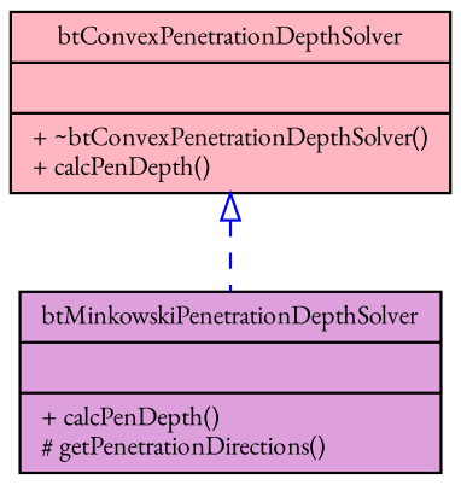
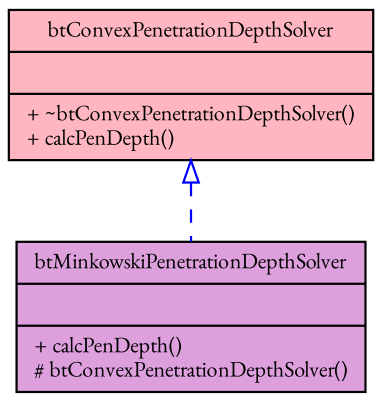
  digraph {
    fontname="EB Garamond"
    node [color=black fontname="EB Garamond" fontsize=10 shape=record style=filled]
-   n1 [fillcolor=plum fontcolor=black height=0.2 label="{btMinkowskiPenetrationDepthSolver\n||+ calcPenDepth()\l# getPenetrationDirections()\l}" width=0.4]
+   n1 [fillcolor=plum fontcolor=black height=0.2 label="{btMinkowskiPenetrationDepthSolver\n||+ calcPenDepth()\l# btConvexPenetrationDepthSolver()\l}" width=0.4]
    n2 [fillcolor=lightpink height=0.2 label="{btConvexPenetrationDepthSolver\n||+ ~btConvexPenetrationDepthSolver()\l+ calcPenDepth()\l}" width=0.4]
    n2 -> n1 [arrowtail=empty color=blue dir=back fontname="EB Garamond" fontsize=10 labelfontname=Helvetica labelfontsize=10 style=dashed]
  }
